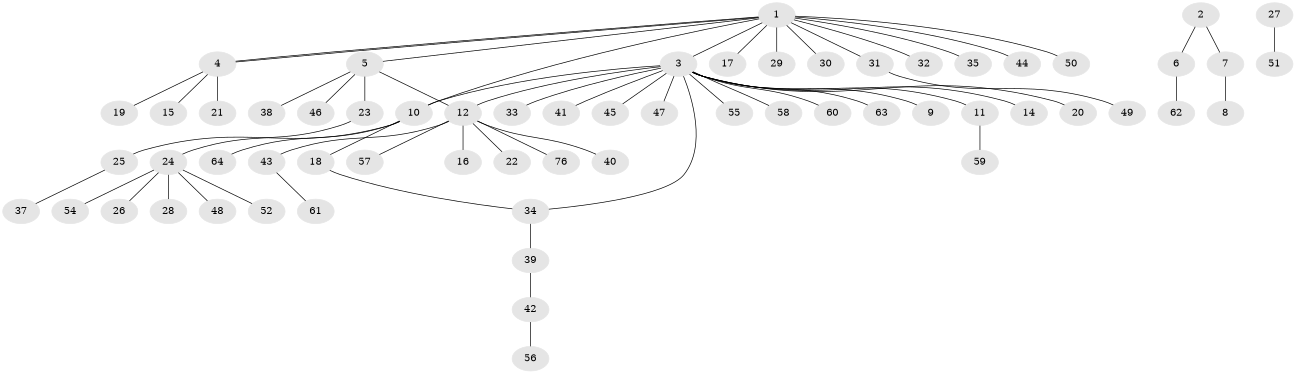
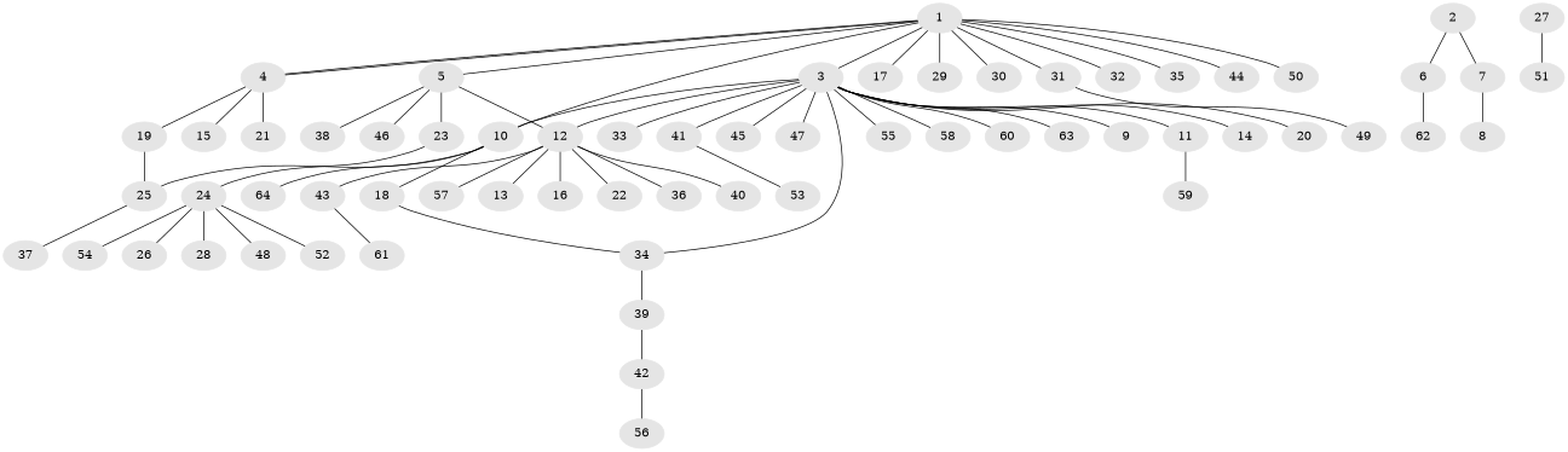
  graph {
    node [color=gray90 style=filled]
    1
    3
    4
    5
    10
    17
    29
    30
    31
    32
    35
    44
    50
    2
    6
    7
    9
    11
    12
    14
    20
    33
    34
    41
    45
    47
    55
    58
    60
    63
    15
    19
    21
    23
    38
    46
    18
    25
    64
    49
    62
    8
    59
+   13
    16
    22
-   36 [label=76]
+   36
    40
    43
    57
    39
+   53
    24
    27
    51
    37
    61
    26
    28
    48
    52
    54
    42
    56
    1 -- 3
    1 -- 4
    1 -- 4
    1 -- 5
    1 -- 10
    1 -- 17
    1 -- 29
    1 -- 30
    1 -- 31
    1 -- 32
    1 -- 35
    1 -- 44
    1 -- 50
    3 -- 10
    3 -- 9
    3 -- 11
    3 -- 12
    3 -- 14
    3 -- 20
    3 -- 33
    3 -- 34
    3 -- 41
    3 -- 45
    3 -- 47
    3 -- 55
    3 -- 58
    3 -- 60
    3 -- 63
    4 -- 15
    4 -- 19
    4 -- 21
    5 -- 12
    5 -- 23
    5 -- 38
    5 -- 46
    10 -- 18
    10 -- 25
    10 -- 64
    31 -- 49
    2 -- 6
    2 -- 7
    6 -- 62
    7 -- 8
    11 -- 59
+   12 -- 13
    12 -- 16
    12 -- 22
    12 -- 36
    12 -- 40
    12 -- 43
    12 -- 57
    34 -- 39
+   41 -- 53
+   19 -- 25
    23 -- 24
    18 -- 34
    25 -- 37
    43 -- 61
    39 -- 42
    24 -- 26
    24 -- 28
    24 -- 48
    24 -- 52
    24 -- 54
    27 -- 51
    42 -- 56
  }
